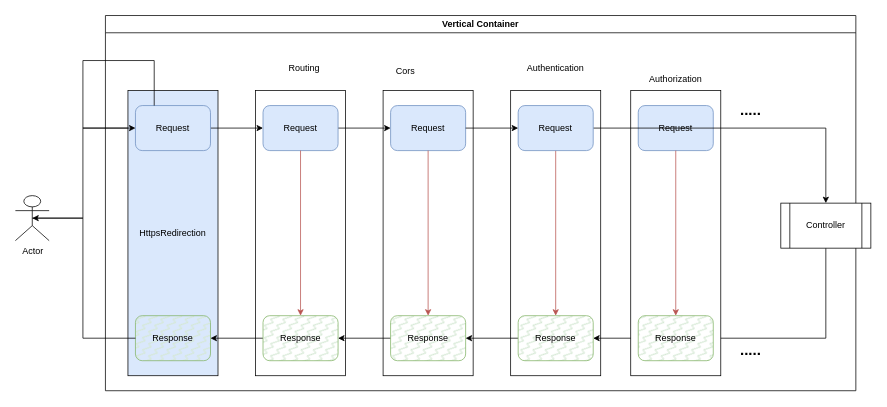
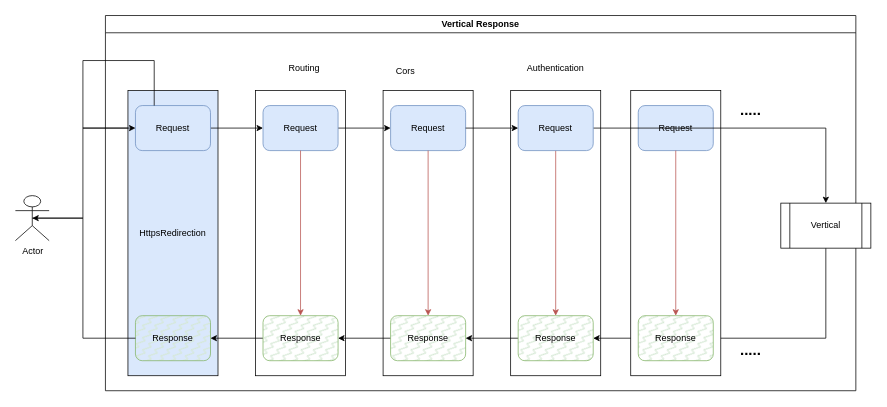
  <mxCell id="0" />
  <mxCell id="1" parent="0" />
  <mxCell id="2" value="" style="rounded=0;whiteSpace=wrap;html=1;" vertex="1" parent="1"><mxGeometry x="680" y="120" width="120" height="380" as="geometry" /></mxCell>
  <mxCell id="3" style="edgeStyle=orthogonalEdgeStyle;rounded=0;orthogonalLoop=1;jettySize=auto;html=1;exitX=0.5;exitY=1;exitDx=0;exitDy=0;entryX=1;entryY=0.5;entryDx=0;entryDy=0;" edge="1" parent="1" source="25" target="39"><mxGeometry relative="1" as="geometry" /></mxCell>
  <mxCell id="4" style="edgeStyle=orthogonalEdgeStyle;rounded=0;orthogonalLoop=1;jettySize=auto;html=1;exitX=0.5;exitY=0.5;exitDx=0;exitDy=0;exitPerimeter=0;entryX=0;entryY=0.5;entryDx=0;entryDy=0;" edge="1" parent="1" source="5" target="13"><mxGeometry relative="1" as="geometry"><Array as="points"><mxPoint x="110" y="290" /><mxPoint x="110" y="170" /></Array></mxGeometry></mxCell>
  <mxCell id="5" value="Actor" style="shape=umlActor;verticalLabelPosition=bottom;verticalAlign=top;html=1;outlineConnect=0;" vertex="1" parent="1"><mxGeometry x="20" y="260" width="45" height="60" as="geometry" /></mxCell>
- <mxCell id="6" value="Vertical Container" style="swimlane;whiteSpace=wrap;html=1;" vertex="1" parent="1"><mxGeometry x="140" y="20" width="1000" height="500" as="geometry" /></mxCell>
+ <mxCell id="6" value="Vertical Response" style="swimlane;whiteSpace=wrap;html=1;" vertex="1" parent="1"><mxGeometry x="140" y="20" width="1000" height="500" as="geometry" /></mxCell>
  <mxCell id="7" value="" style="rounded=0;whiteSpace=wrap;html=1;" vertex="1" parent="6"><mxGeometry x="200" y="100" width="120" height="380" as="geometry" /></mxCell>
  <mxCell id="8" value="....." style="text;html=1;strokeColor=none;fillColor=none;align=center;verticalAlign=middle;whiteSpace=wrap;rounded=0;fontSize=20;fontStyle=1" vertex="1" parent="6"><mxGeometry x="830" y="430" width="60" height="30" as="geometry" /></mxCell>
  <mxCell id="9" value="....." style="text;html=1;strokeColor=none;fillColor=none;align=center;verticalAlign=middle;whiteSpace=wrap;rounded=0;fontStyle=1;fontSize=20;" vertex="1" parent="6"><mxGeometry x="830" y="110" width="60" height="30" as="geometry" /></mxCell>
  <mxCell id="10" value="HttpsRedirection" style="rounded=0;whiteSpace=wrap;html=1;fillColor=#dae8fc;" vertex="1" parent="6"><mxGeometry x="30" y="100" width="120" height="380" as="geometry" /></mxCell>
  <mxCell id="11" value="" style="rounded=0;whiteSpace=wrap;html=1;" vertex="1" parent="6"><mxGeometry x="370" y="100" width="120" height="380" as="geometry" /></mxCell>
  <mxCell id="12" style="edgeStyle=orthogonalEdgeStyle;rounded=0;orthogonalLoop=1;jettySize=auto;html=1;exitX=1;exitY=0.5;exitDx=0;exitDy=0;" edge="1" parent="6" source="13" target="16"><mxGeometry relative="1" as="geometry" /></mxCell>
  <mxCell id="13" value="Request" style="rounded=1;whiteSpace=wrap;html=1;fillColor=#dae8fc;strokeColor=#6c8ebf;" vertex="1" parent="6"><mxGeometry x="40" y="120" width="100" height="60" as="geometry" /></mxCell>
  <mxCell id="14" value="Response" style="rounded=1;whiteSpace=wrap;html=1;fillColor=#d5e8d4;strokeColor=#82b366;fillStyle=zigzag-line;" vertex="1" parent="6"><mxGeometry x="40" y="400" width="100" height="60" as="geometry" /></mxCell>
  <mxCell id="15" style="edgeStyle=orthogonalEdgeStyle;rounded=0;orthogonalLoop=1;jettySize=auto;html=1;exitX=1;exitY=0.5;exitDx=0;exitDy=0;" edge="1" parent="6" source="16" target="20"><mxGeometry relative="1" as="geometry" /></mxCell>
  <mxCell id="16" value="Request" style="rounded=1;whiteSpace=wrap;html=1;fillColor=#dae8fc;strokeColor=#6c8ebf;" vertex="1" parent="6"><mxGeometry x="210" y="120" width="100" height="60" as="geometry" /></mxCell>
  <mxCell id="17" style="edgeStyle=orthogonalEdgeStyle;rounded=0;orthogonalLoop=1;jettySize=auto;html=1;exitX=0;exitY=0.5;exitDx=0;exitDy=0;entryX=1;entryY=0.5;entryDx=0;entryDy=0;" edge="1" parent="6" source="18" target="14"><mxGeometry relative="1" as="geometry" /></mxCell>
  <mxCell id="18" value="Response" style="rounded=1;whiteSpace=wrap;html=1;fillColor=#d5e8d4;strokeColor=#82b366;fillStyle=zigzag-line;" vertex="1" parent="6"><mxGeometry x="210" y="400" width="100" height="60" as="geometry" /></mxCell>
  <mxCell id="19" style="edgeStyle=orthogonalEdgeStyle;rounded=0;orthogonalLoop=1;jettySize=auto;html=1;exitX=0.5;exitY=1;exitDx=0;exitDy=0;fillColor=#f8cecc;strokeColor=#b85450;" edge="1" parent="6" source="16" target="18"><mxGeometry relative="1" as="geometry" /></mxCell>
  <mxCell id="20" value="Request" style="rounded=1;whiteSpace=wrap;html=1;fillColor=#dae8fc;strokeColor=#6c8ebf;" vertex="1" parent="6"><mxGeometry x="380" y="120" width="100" height="60" as="geometry" /></mxCell>
  <mxCell id="21" style="edgeStyle=orthogonalEdgeStyle;rounded=0;orthogonalLoop=1;jettySize=auto;html=1;exitX=0;exitY=0.5;exitDx=0;exitDy=0;" edge="1" parent="6" source="22" target="18"><mxGeometry relative="1" as="geometry" /></mxCell>
  <mxCell id="22" value="Response" style="rounded=1;whiteSpace=wrap;html=1;fillColor=#d5e8d4;strokeColor=#82b366;fillStyle=zigzag-line;" vertex="1" parent="6"><mxGeometry x="380" y="400" width="100" height="60" as="geometry" /></mxCell>
  <mxCell id="23" style="edgeStyle=orthogonalEdgeStyle;rounded=0;orthogonalLoop=1;jettySize=auto;html=1;exitX=0.5;exitY=1;exitDx=0;exitDy=0;fillColor=#f8cecc;strokeColor=#b85450;" edge="1" parent="6" source="20" target="22"><mxGeometry relative="1" as="geometry" /></mxCell>
  <mxCell id="24" style="edgeStyle=orthogonalEdgeStyle;rounded=0;orthogonalLoop=1;jettySize=auto;html=1;exitX=0.25;exitY=0;exitDx=0;exitDy=0;entryX=0;entryY=0.5;entryDx=0;entryDy=0;" edge="1" parent="6" source="13" target="13"><mxGeometry relative="1" as="geometry"><Array as="points"><mxPoint x="65" y="60" /><mxPoint x="-30" y="60" /><mxPoint x="-30" y="150" /></Array></mxGeometry></mxCell>
- <mxCell id="25" value="Controller" style="shape=process;whiteSpace=wrap;html=1;backgroundOutline=1;" vertex="1" parent="6"><mxGeometry x="900" y="250" width="120" height="60" as="geometry" /></mxCell>
+ <mxCell id="25" value="Vertical" style="shape=process;whiteSpace=wrap;html=1;backgroundOutline=1;" vertex="1" parent="6"><mxGeometry x="900" y="250" width="120" height="60" as="geometry" /></mxCell>
  <mxCell id="26" value="" style="rounded=0;whiteSpace=wrap;html=1;" vertex="1" parent="6"><mxGeometry x="700" y="100" width="120" height="380" as="geometry" /></mxCell>
  <mxCell id="27" value="Request" style="rounded=1;whiteSpace=wrap;html=1;fillColor=#dae8fc;strokeColor=#6c8ebf;" vertex="1" parent="6"><mxGeometry x="710" y="120" width="100" height="60" as="geometry" /></mxCell>
  <mxCell id="28" value="Response" style="rounded=1;whiteSpace=wrap;html=1;fillColor=#d5e8d4;strokeColor=#82b366;fillStyle=zigzag-line;" vertex="1" parent="6"><mxGeometry x="710" y="400" width="100" height="60" as="geometry" /></mxCell>
  <mxCell id="29" style="edgeStyle=orthogonalEdgeStyle;rounded=0;orthogonalLoop=1;jettySize=auto;html=1;exitX=0.5;exitY=1;exitDx=0;exitDy=0;fillColor=#f8cecc;strokeColor=#b85450;" edge="1" parent="6" source="27" target="28"><mxGeometry relative="1" as="geometry" /></mxCell>
  <mxCell id="30" value="Routing" style="text;html=1;strokeColor=none;fillColor=none;align=center;verticalAlign=middle;whiteSpace=wrap;rounded=0;" vertex="1" parent="6"><mxGeometry x="235" y="55" width="60" height="30" as="geometry" /></mxCell>
  <mxCell id="31" value="Cors" style="text;html=1;strokeColor=none;fillColor=none;align=center;verticalAlign=middle;whiteSpace=wrap;rounded=0;" vertex="1" parent="6"><mxGeometry x="370" y="60" width="60" height="30" as="geometry" /></mxCell>
  <mxCell id="32" value="Authentication" style="text;html=1;strokeColor=none;fillColor=none;align=center;verticalAlign=middle;whiteSpace=wrap;rounded=0;" vertex="1" parent="6"><mxGeometry x="570" y="55" width="60" height="30" as="geometry" /></mxCell>
- <mxCell id="33" value="Authorization" style="text;html=1;strokeColor=none;fillColor=none;align=center;verticalAlign=middle;whiteSpace=wrap;rounded=0;" vertex="1" parent="6"><mxGeometry x="730" y="70" width="60" height="30" as="geometry" /></mxCell>
  <mxCell id="34" style="edgeStyle=orthogonalEdgeStyle;rounded=0;orthogonalLoop=1;jettySize=auto;html=1;exitX=0;exitY=0.5;exitDx=0;exitDy=0;entryX=0.5;entryY=0.5;entryDx=0;entryDy=0;entryPerimeter=0;" edge="1" parent="1" source="14" target="5"><mxGeometry relative="1" as="geometry"><Array as="points"><mxPoint x="110" y="450" /><mxPoint x="110" y="290" /></Array></mxGeometry></mxCell>
  <mxCell id="35" style="edgeStyle=orthogonalEdgeStyle;rounded=0;orthogonalLoop=1;jettySize=auto;html=1;exitX=0.5;exitY=1;exitDx=0;exitDy=0;fillColor=#f8cecc;strokeColor=#b85450;" edge="1" parent="1" source="37" target="39"><mxGeometry relative="1" as="geometry" /></mxCell>
  <mxCell id="36" style="edgeStyle=orthogonalEdgeStyle;rounded=0;orthogonalLoop=1;jettySize=auto;html=1;exitX=1;exitY=0.5;exitDx=0;exitDy=0;entryX=0.5;entryY=0;entryDx=0;entryDy=0;" edge="1" parent="1" source="37" target="25"><mxGeometry relative="1" as="geometry" /></mxCell>
  <mxCell id="37" value="Request" style="rounded=1;whiteSpace=wrap;html=1;fillColor=#dae8fc;strokeColor=#6c8ebf;" vertex="1" parent="1"><mxGeometry x="690" y="140" width="100" height="60" as="geometry" /></mxCell>
  <mxCell id="38" style="edgeStyle=orthogonalEdgeStyle;rounded=0;orthogonalLoop=1;jettySize=auto;html=1;exitX=0;exitY=0.5;exitDx=0;exitDy=0;entryX=1;entryY=0.5;entryDx=0;entryDy=0;" edge="1" parent="1" source="39" target="22"><mxGeometry relative="1" as="geometry" /></mxCell>
  <mxCell id="39" value="Response" style="rounded=1;whiteSpace=wrap;html=1;fillColor=#d5e8d4;strokeColor=#82b366;fillStyle=zigzag-line;" vertex="1" parent="1"><mxGeometry x="690" y="420" width="100" height="60" as="geometry" /></mxCell>
  <mxCell id="40" style="edgeStyle=orthogonalEdgeStyle;rounded=0;orthogonalLoop=1;jettySize=auto;html=1;exitX=1;exitY=0.5;exitDx=0;exitDy=0;" edge="1" parent="1" source="20" target="37"><mxGeometry relative="1" as="geometry" /></mxCell>
